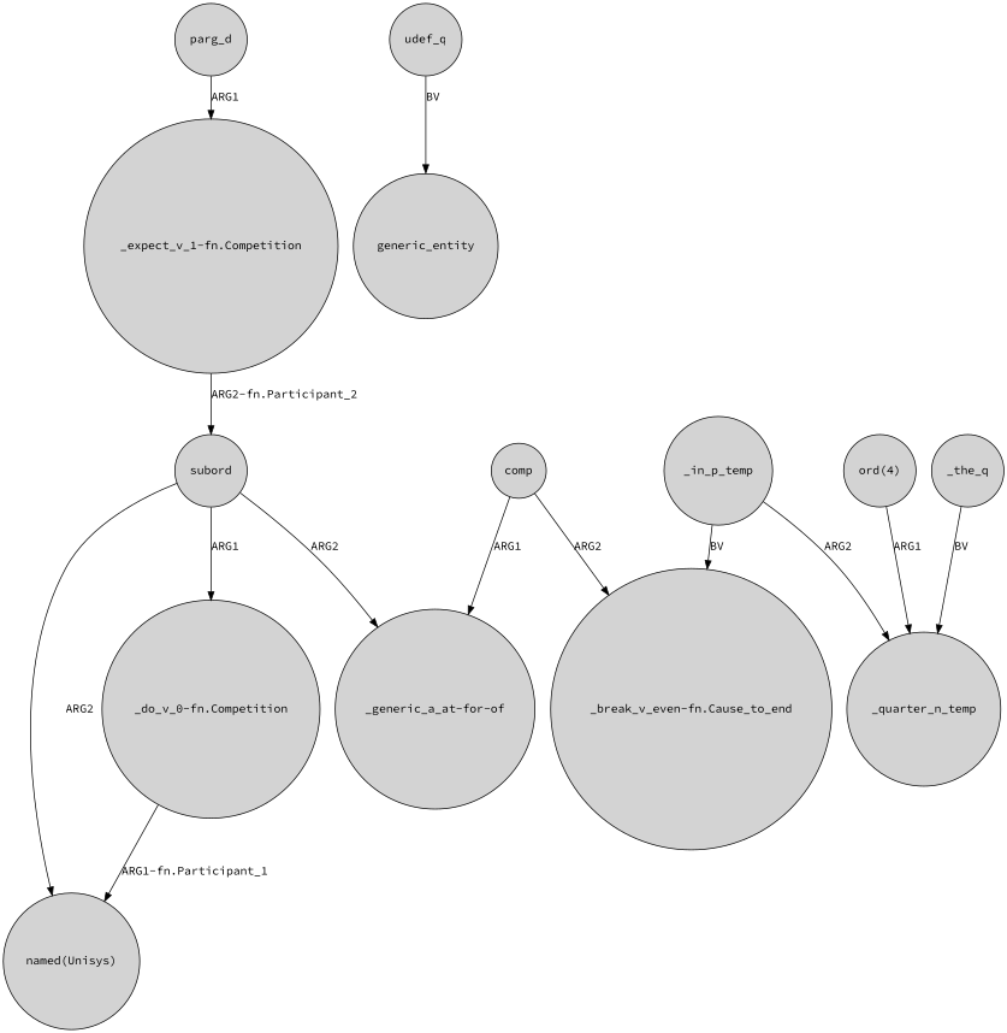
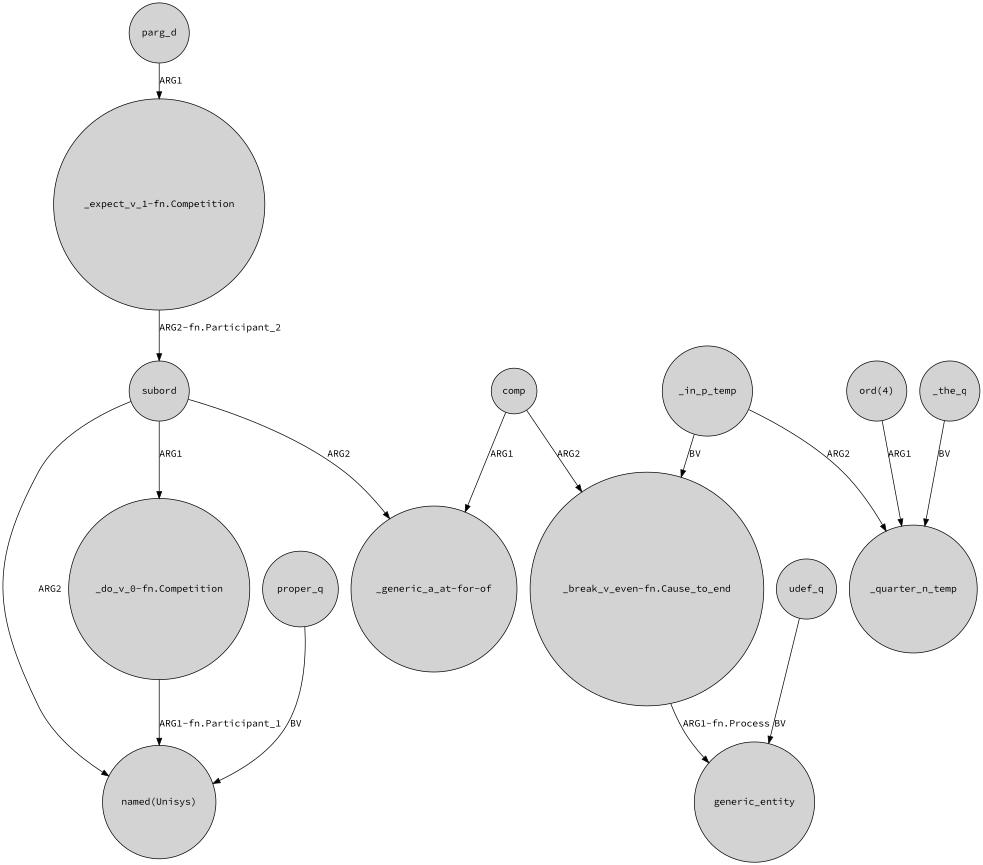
  digraph {
    fontname="Source Code Pro"
    node [fontname="Source Code Pro" shape=circle style=filled]
    edge [fontname="Source Code Pro"]
    "_expect_v_1-fn.Competition"
    subord
    n3 [label="_do_v_0-fn.Competition"]
    n4 [label="_generic_a_at-for-of"]
    "named(Unisys)"
    parg_d
    _in_p_temp
    _quarter_n_temp
    "_break_v_even-fn.Cause_to_end"
    generic_entity
+   proper_q
    udef_q
    comp
    "ord(4)"
    _the_q
    "_expect_v_1-fn.Competition" -> subord [label="ARG2-fn.Participant_2"]
    subord -> n3 [label=ARG1]
    subord -> n4 [label=ARG2]
    subord -> "named(Unisys)" [label=ARG2]
    n3 -> "named(Unisys)" [label="ARG1-fn.Participant_1"]
    parg_d -> "_expect_v_1-fn.Competition" [label=ARG1]
    _in_p_temp -> _quarter_n_temp [label=ARG2]
    _in_p_temp -> "_break_v_even-fn.Cause_to_end" [label=BV]
+   "_break_v_even-fn.Cause_to_end" -> generic_entity [label="ARG1-fn.Process"]
+   proper_q -> "named(Unisys)" [label=BV]
    udef_q -> generic_entity [label=BV]
    comp -> n4 [label=ARG1]
    comp -> "_break_v_even-fn.Cause_to_end" [label=ARG2]
    "ord(4)" -> _quarter_n_temp [label=ARG1]
    _the_q -> _quarter_n_temp [label=BV]
  }
